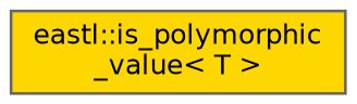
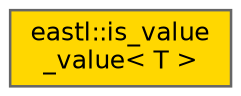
  digraph {
    rankdir=TB
-   n1 [color=grey40 fillcolor=gold fontname=Helvetica fontsize=10 height=0.2 label="eastl::is_polymorphic\l_value\< T \>" shape=box style=filled width=0.4]
+   n1 [color=grey40 fillcolor=gold fontname=Helvetica fontsize=10 height=0.2 label="eastl::is_value\l_value\< T \>" shape=box style=filled width=0.4]
  }
